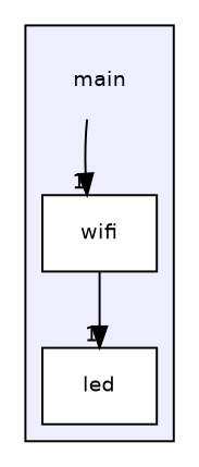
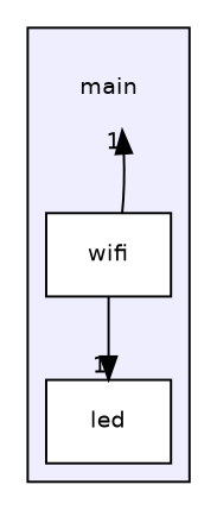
  digraph {
    compound=true
    node [fontname=Helvetica fontsize=10 shape=box color=black fillcolor=white style=filled]
    edge [headlabel=1 labeldistance=1.5 labelfontname=Helvetica labelfontsize=10]
    n1 [label=main shape=plaintext color="" fillcolor="" style=""]
    n2 [label=led]
    n3 [label=wifi]
    subgraph cluster_1 {
      bgcolor="#eeeeff"
      pencolor=black
      n1
      n2
      n3
    }
-   n1 -> n3
+   n3 -> n1
    n3 -> n2
  }
